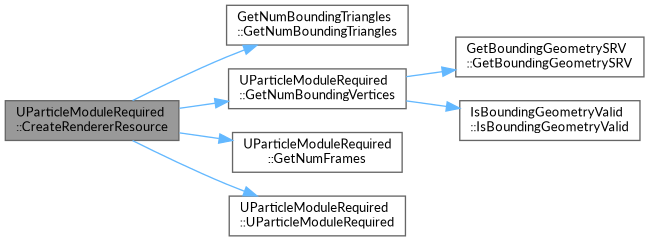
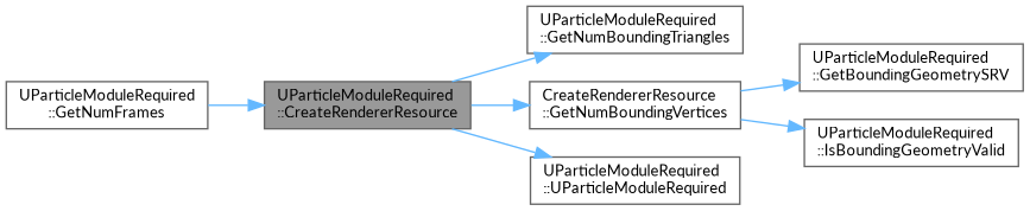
  digraph {
    fontname=Lato
    rankdir=LR
    node [color=grey40 fillcolor=white fontname=Lato fontsize=10 shape=box style=filled]
    edge [color=steelblue1 fontname=Lato fontsize=10 labelfontname=Helvetica labelfontsize=10 style=solid]
    n1 [color=gray40 fillcolor=grey60 fontcolor=black height=0.2 label="UParticleModuleRequired\l::CreateRendererResource" width=0.4]
-   n2 [height=0.2 label="GetNumBoundingTriangles\l::GetNumBoundingTriangles" width=0.4]
-   n3 [height=0.2 label="UParticleModuleRequired\l::GetNumBoundingVertices" width=0.4]
+   n2 [height=0.2 label="UParticleModuleRequired\l::GetNumBoundingTriangles" width=0.4]
+   n3 [height=0.2 label="CreateRendererResource\l::GetNumBoundingVertices" width=0.4]
    n4 [height=0.2 label="UParticleModuleRequired\l::GetNumFrames" width=0.4]
    n5 [height=0.2 label="UParticleModuleRequired\l::UParticleModuleRequired" width=0.4]
-   n6 [height=0.2 label="GetBoundingGeometrySRV\l::GetBoundingGeometrySRV" width=0.4]
-   n7 [height=0.2 label="IsBoundingGeometryValid\l::IsBoundingGeometryValid" width=0.4]
+   n6 [height=0.2 label="UParticleModuleRequired\l::GetBoundingGeometrySRV" width=0.4]
+   n7 [height=0.2 label="UParticleModuleRequired\l::IsBoundingGeometryValid" width=0.4]
    n1 -> n2
    n1 -> n3
-   n1 -> n4
+   n4 -> n1
    n1 -> n5
    n3 -> n6
    n3 -> n7
  }
